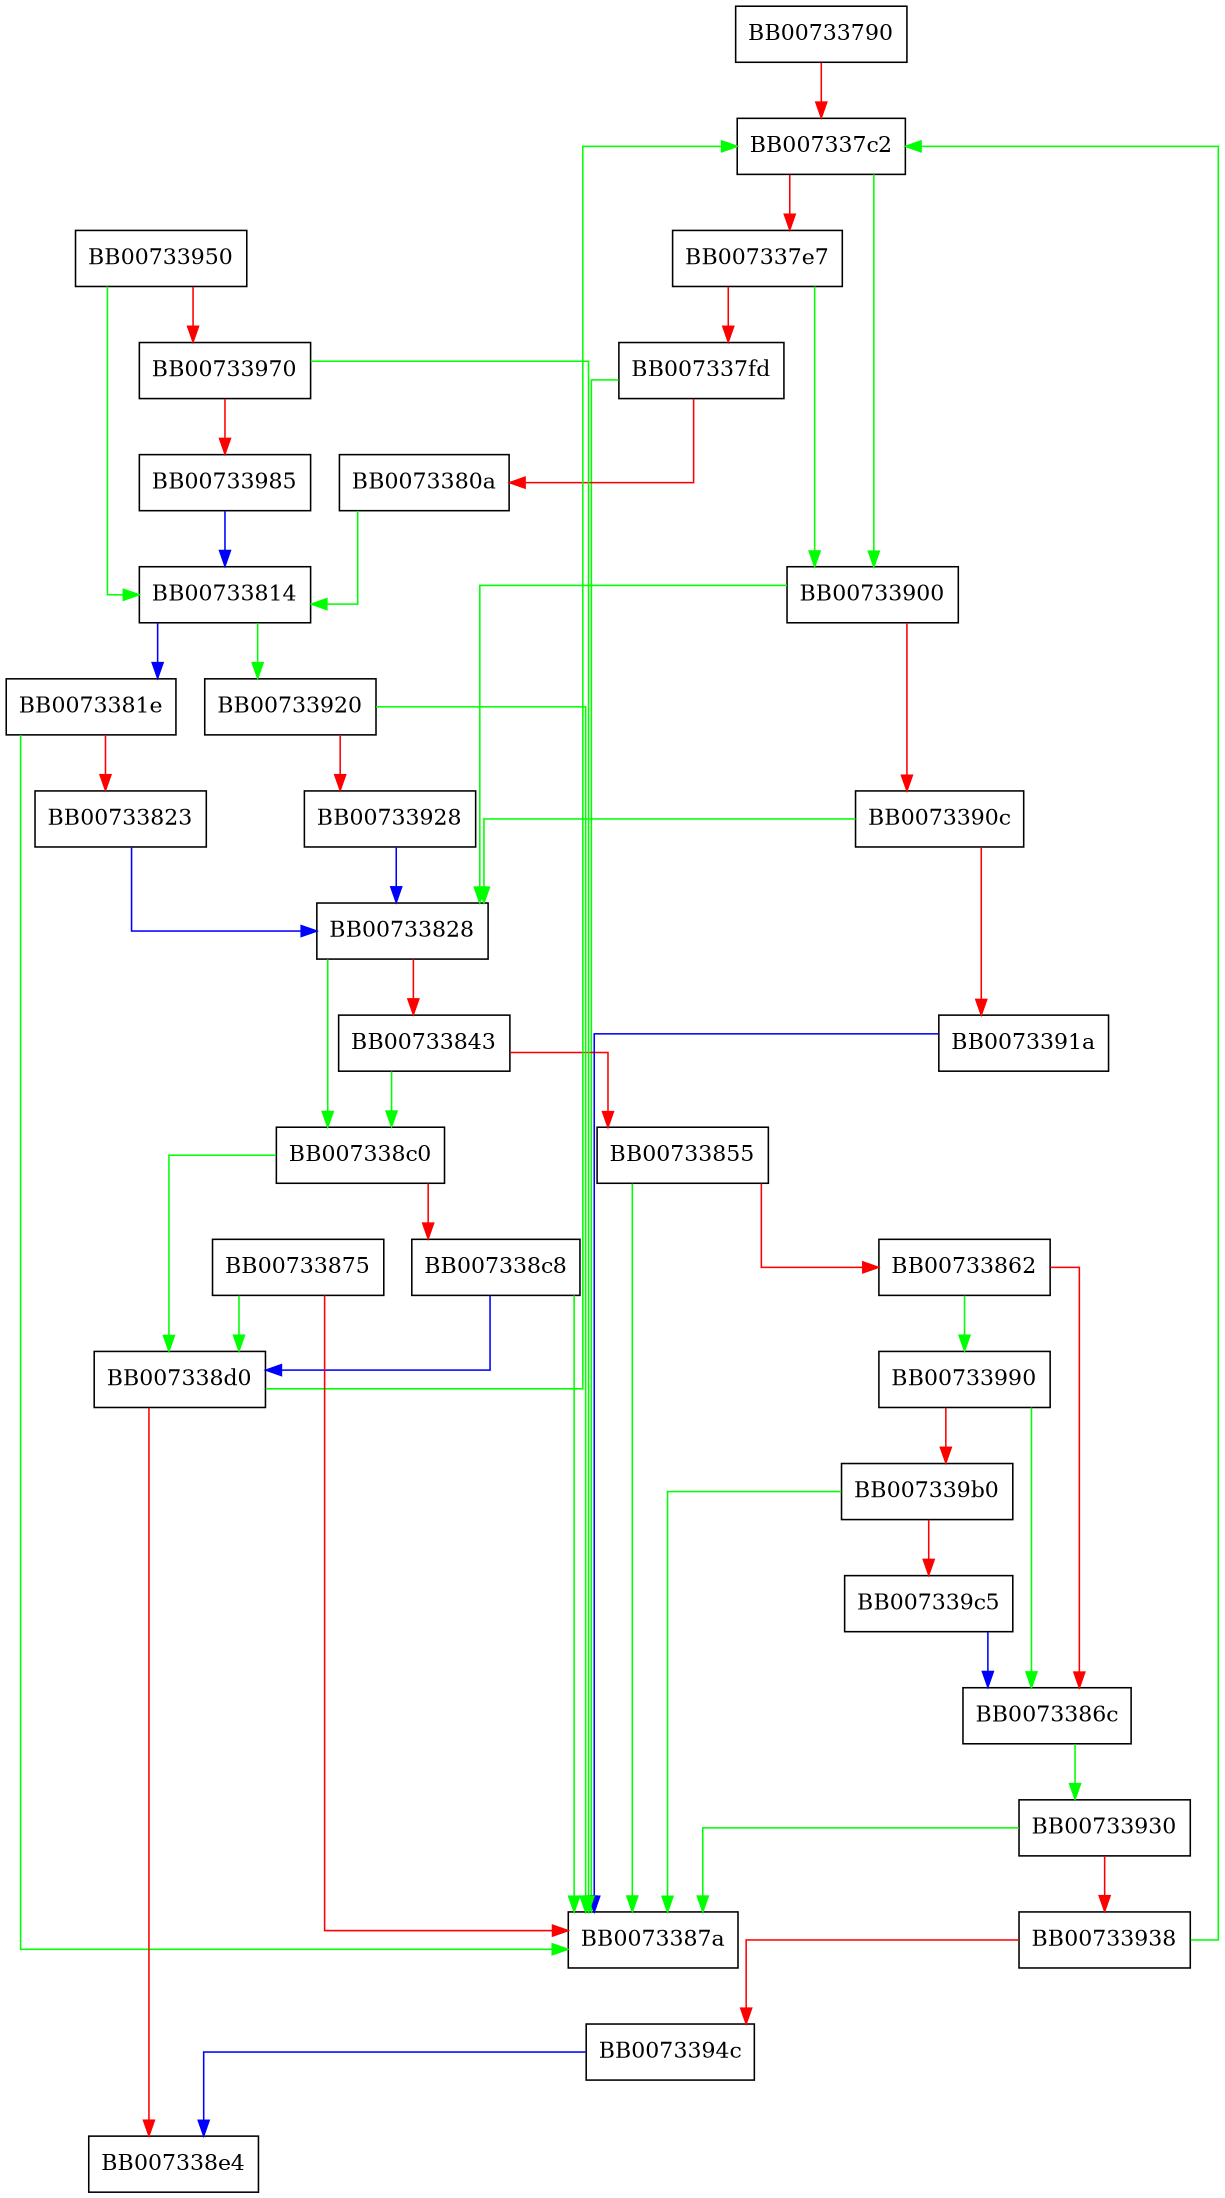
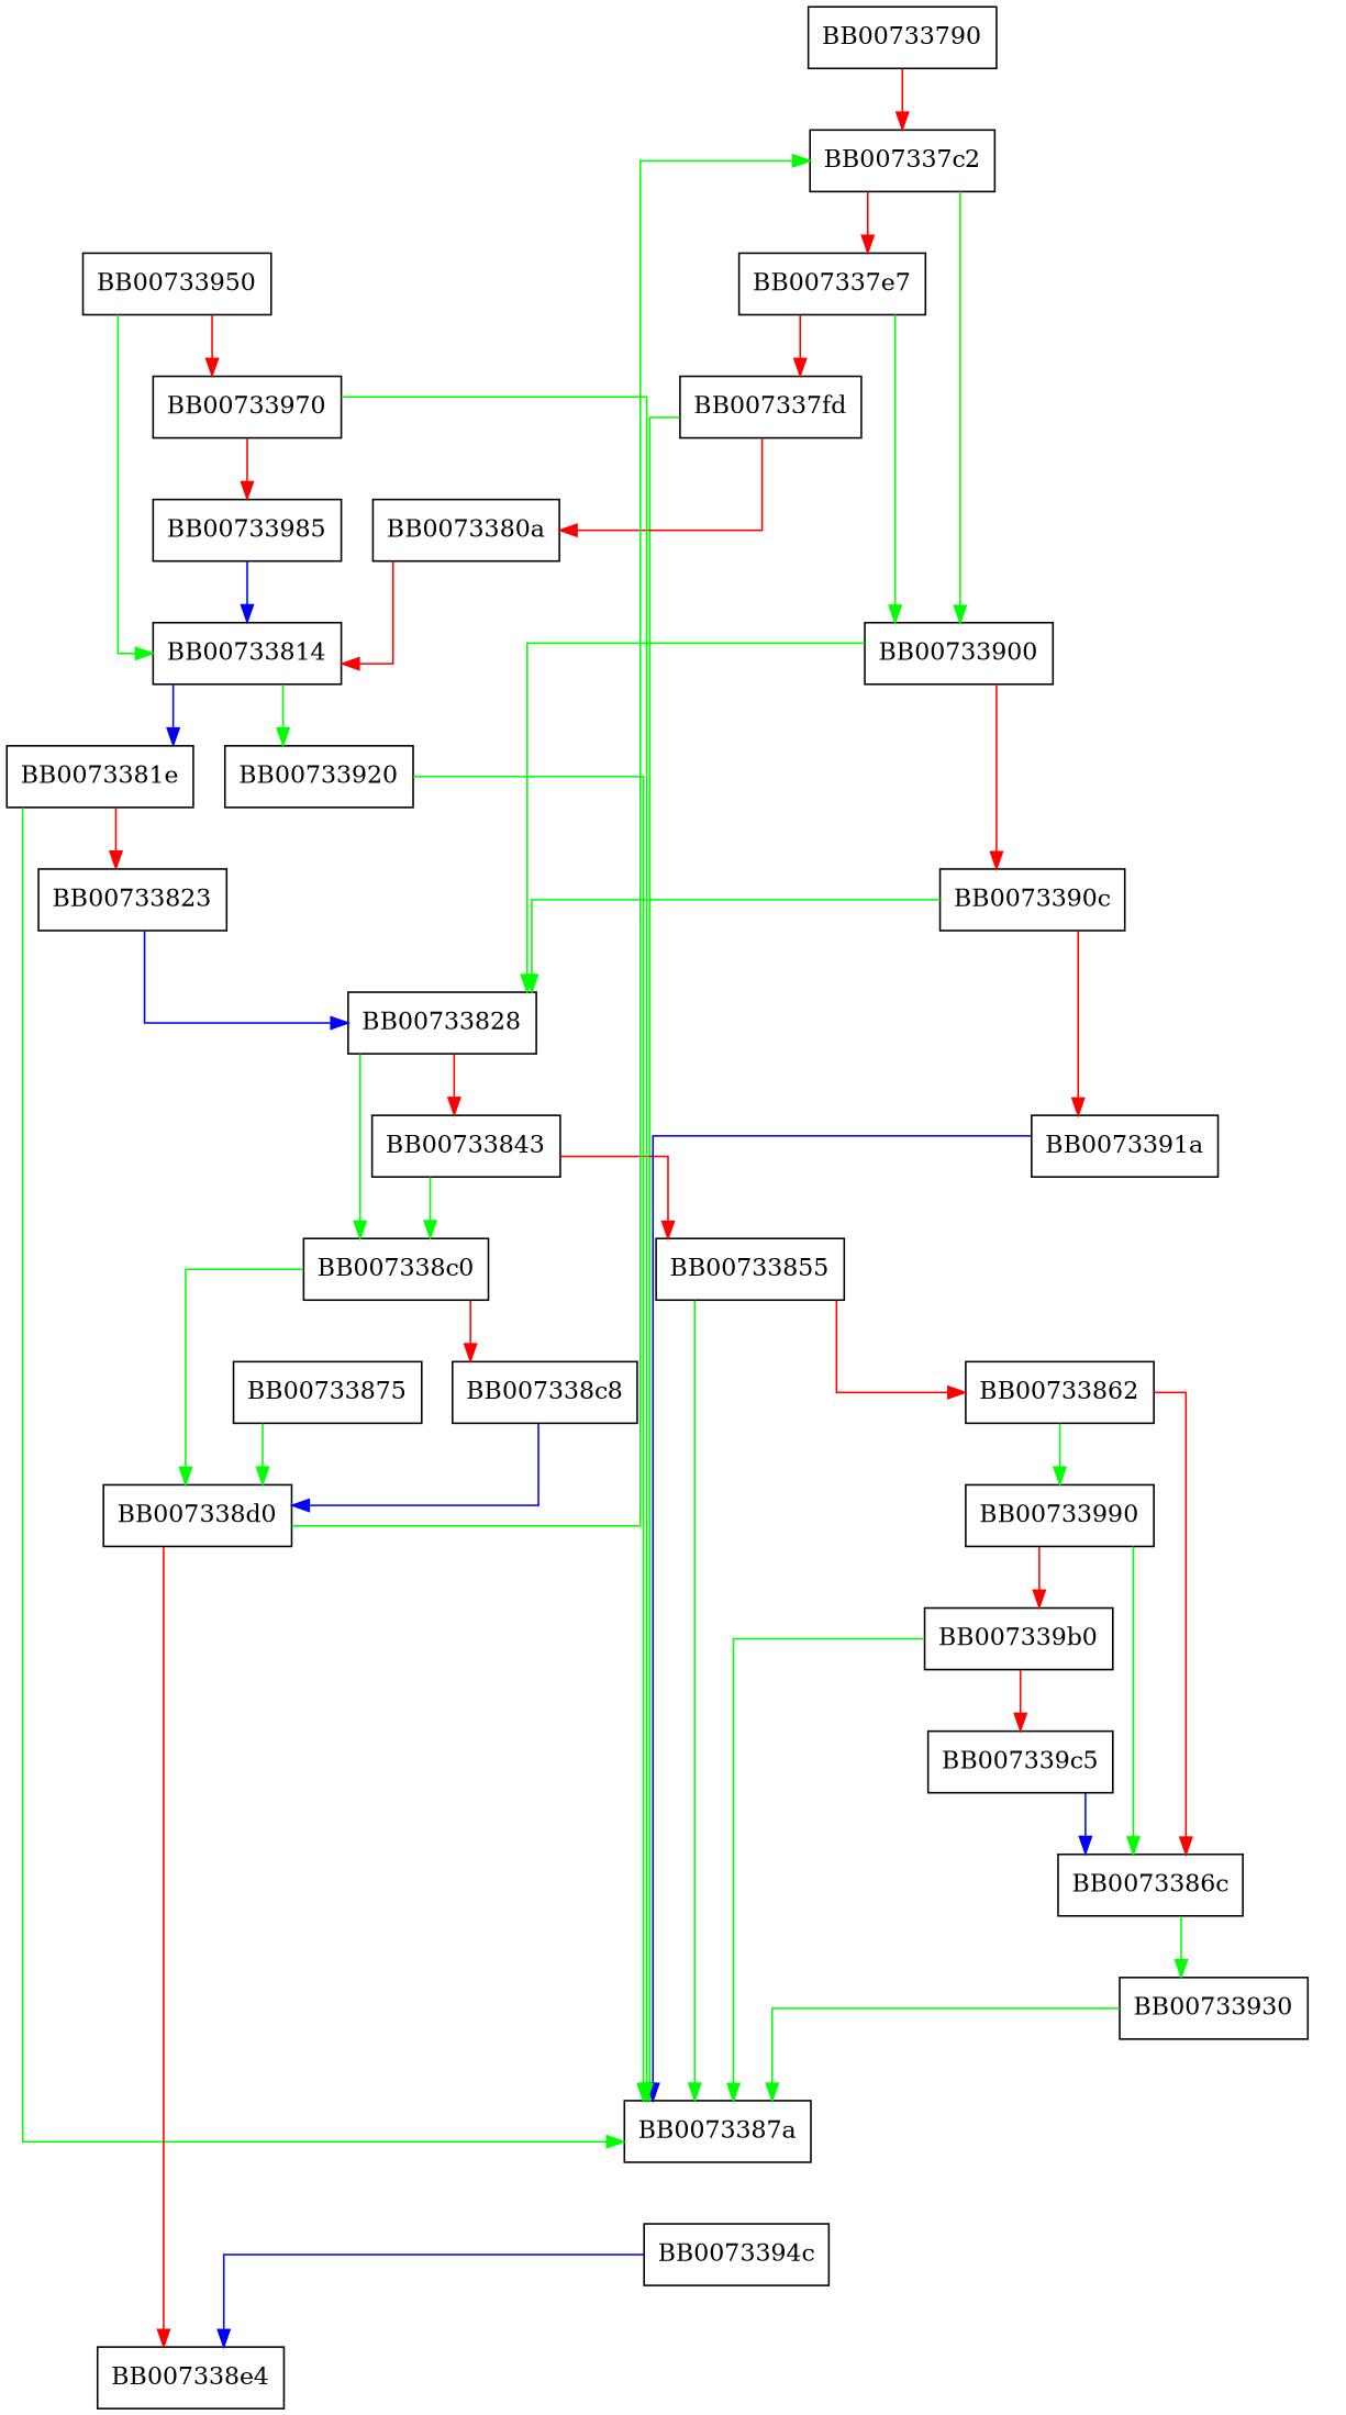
  digraph {
    splines=ortho
    node [shape=box]
    edge [color=green]
    BB00733790
    BB007337c2
    BB00733900
    BB007337e7
    BB00733828
    BB0073390c
    BB007337fd
    BB007338c0
    BB00733843
    BB0073391a
    BB0073387a
    BB0073380a
    BB00733814
    BB00733950
    BB00733970
    BB00733920
    BB0073381e
    BB00733985
-   BB00733928
    BB00733823
    BB007338d0
    BB007338c8
    BB00733855
    BB007338e4
    BB00733862
    BB00733990
    BB0073386c
    BB007339b0
    BB00733930
    BB007339c5
-   BB00733938
    BB00733875
    BB0073394c
    BB00733790 -> BB007337c2 [color=red]
    BB007337c2 -> BB00733900
    BB007337c2 -> BB007337e7 [color=red]
    BB00733900 -> BB00733828
    BB00733900 -> BB0073390c [color=red]
    BB007337e7 -> BB00733900
    BB007337e7 -> BB007337fd [color=red]
    BB00733828 -> BB007338c0
    BB00733828 -> BB00733843 [color=red]
    BB0073390c -> BB00733828
    BB0073390c -> BB0073391a [color=red]
    BB007337fd -> BB0073387a
    BB007337fd -> BB0073380a [color=red]
    BB007338c0 -> BB007338d0
    BB007338c0 -> BB007338c8 [color=red]
    BB00733843 -> BB007338c0
    BB00733843 -> BB00733855 [color=red]
    BB0073391a -> BB0073387a [color=blue]
-   BB0073380a -> BB00733814
+   BB0073380a -> BB00733814 [color=red]
    BB00733814 -> BB00733920
    BB00733814 -> BB0073381e [color=blue]
    BB00733950 -> BB00733814
    BB00733950 -> BB00733970 [color=red]
    BB00733970 -> BB0073387a
    BB00733970 -> BB00733985 [color=red]
    BB00733920 -> BB0073387a
-   BB00733920 -> BB00733928 [color=red]
    BB0073381e -> BB0073387a
    BB0073381e -> BB00733823 [color=red]
    BB00733985 -> BB00733814 [color=blue]
-   BB00733928 -> BB00733828 [color=blue]
    BB00733823 -> BB00733828 [color=blue]
    BB007338d0 -> BB007337c2
    BB007338d0 -> BB007338e4 [color=red]
-   BB007338c8 -> BB0073387a
    BB007338c8 -> BB007338d0 [color=blue]
    BB00733855 -> BB0073387a
    BB00733855 -> BB00733862 [color=red]
    BB00733862 -> BB00733990
    BB00733862 -> BB0073386c [color=red]
    BB00733990 -> BB0073386c
    BB00733990 -> BB007339b0 [color=red]
    BB0073386c -> BB00733930
    BB007339b0 -> BB0073387a
    BB007339b0 -> BB007339c5 [color=red]
    BB00733930 -> BB0073387a
-   BB00733930 -> BB00733938 [color=red]
    BB007339c5 -> BB0073386c [color=blue]
-   BB00733938 -> BB007337c2
-   BB00733938 -> BB0073394c [color=red]
-   BB00733875 -> BB0073387a [color=red]
    BB00733875 -> BB007338d0
    BB0073394c -> BB007338e4 [color=blue]
  }
